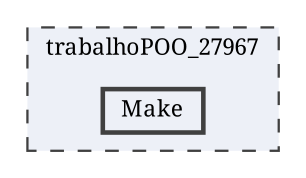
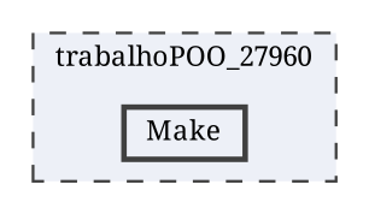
  digraph {
    compound=true
    fontname="Noto Serif"
    n1 [color=grey25 fillcolor="#edf0f7" fontname="Noto Serif" fontsize=10 height=0.2 label=Make shape=box style="filled,bold" width=0.4]
    subgraph cluster_1 {
      bgcolor="#edf0f7"
      fontsize=10
-     label=trabalhoPOO_27967
+     label=trabalhoPOO_27960
      pencolor=grey25
      style="filled,dashed"
      n1
    }
  }
